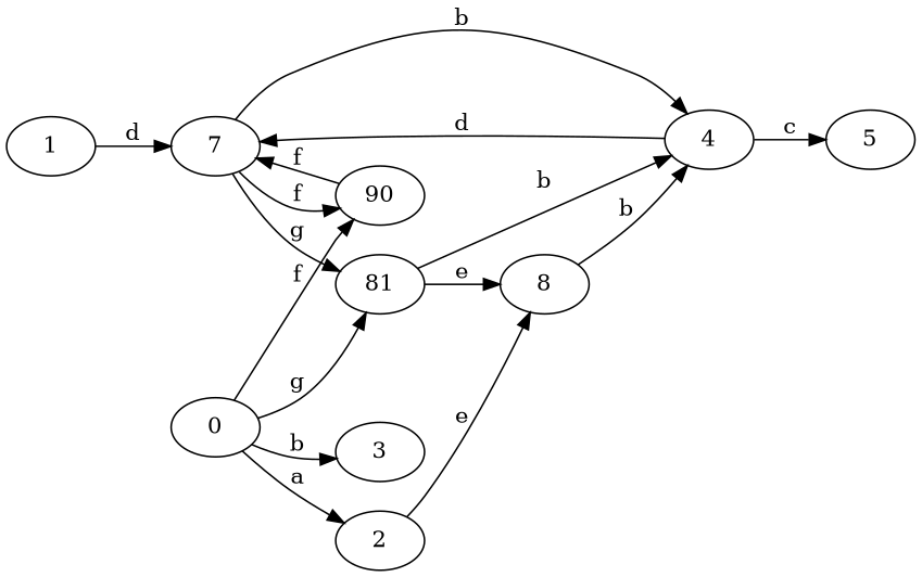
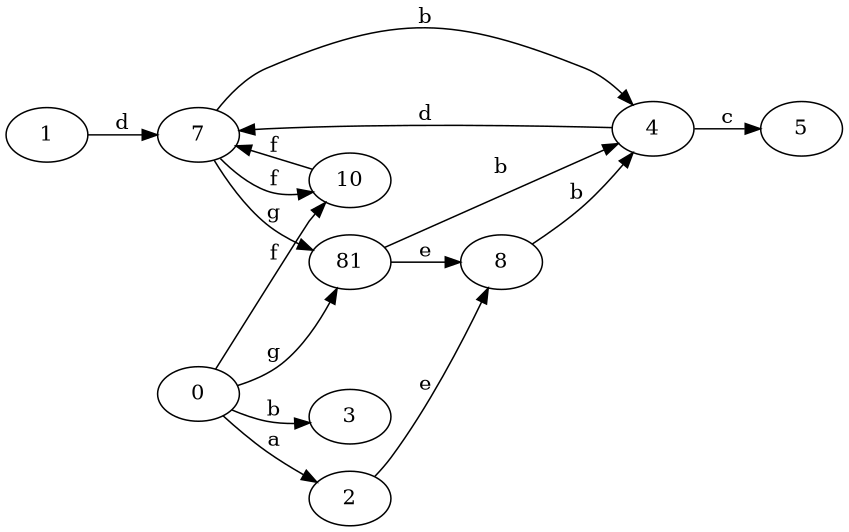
  strict digraph {
    rankdir=LR
    1
    7
    4
-   10 [label=90]
+   10
    n5 [label=81]
    2
    8
    5
    0
    3
    1 -> 7 [label=d]
    7 -> 4 [label=b]
    7 -> 10 [label=f]
    7 -> n5 [label=g]
    4 -> 7 [label=d]
    4 -> 5 [label=c]
    10 -> 7 [label=f]
    n5 -> 4 [label=b]
    n5 -> 8 [label=e]
    2 -> 8 [label=e]
    8 -> 4 [label=b]
    0 -> 10 [label=f]
    0 -> n5 [label=g]
    0 -> 2 [label=a]
    0 -> 3 [label=b]
  }
